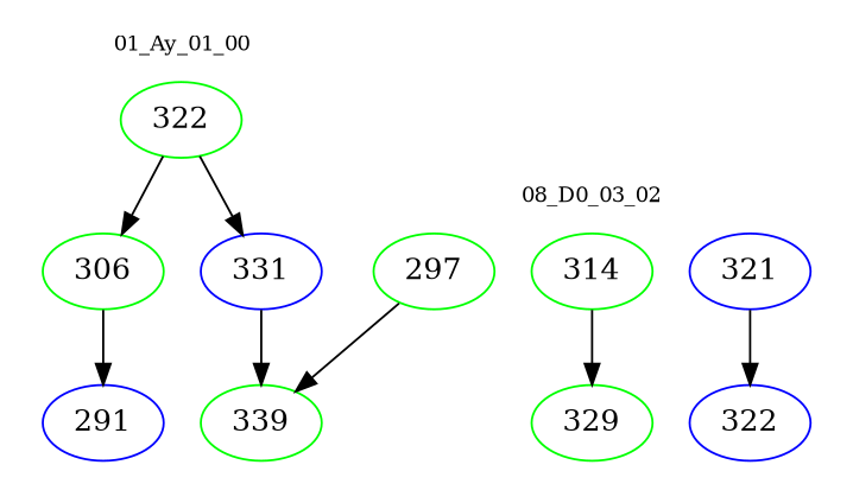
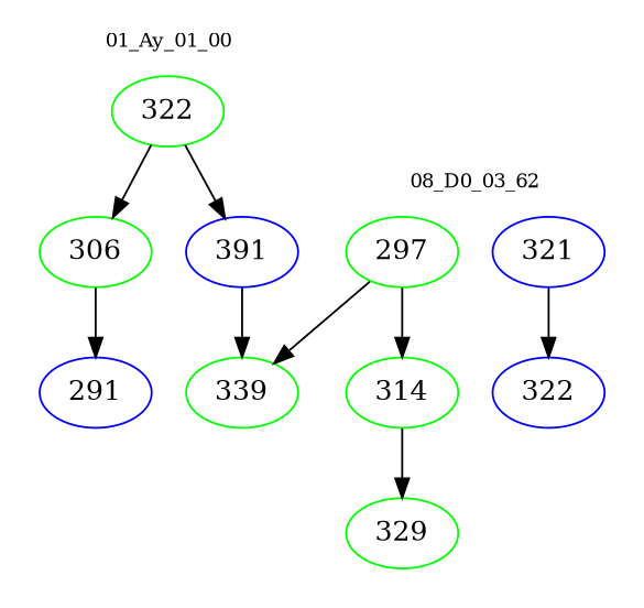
  digraph {
    node [color=green]
    edge [color=black]
    n1 [label=322]
    n2 [label=306]
-   n3 [color=blue label=331]
+   n3 [color=blue label=391]
    n4 [color=blue label=291]
    n5 [label=339]
    n6 [label=297]
    n7 [color=blue label=321]
    n8 [label=314]
    n9 [color=blue label=322]
    n10 [label=329]
    subgraph cluster_1 {
      color=white
      fontsize=10
      label="01_Ay_01_00"
      n1
      n2
      n3
      n4
      n5
    }
    subgraph cluster_2 {
      color=white
      fontsize=10
-     label="08_D0_03_02"
+     label="08_D0_03_62"
      n6
      n7
      n8
      n9
      n10
    }
    n1 -> n2
    n1 -> n3
    n2 -> n4
    n3 -> n5
    n6 -> n5
+   n6 -> n8
    n7 -> n9
    n8 -> n10
  }
